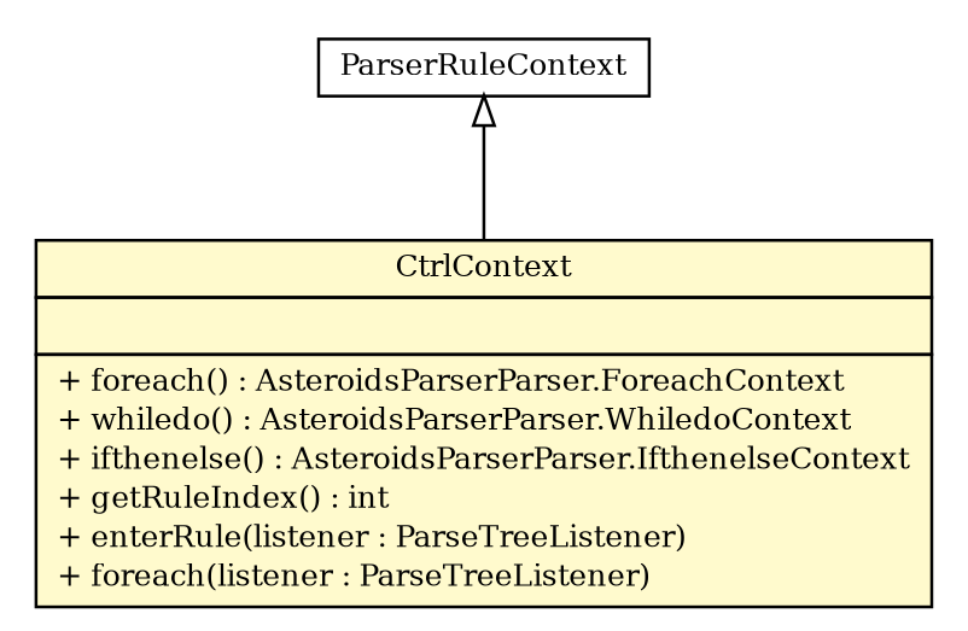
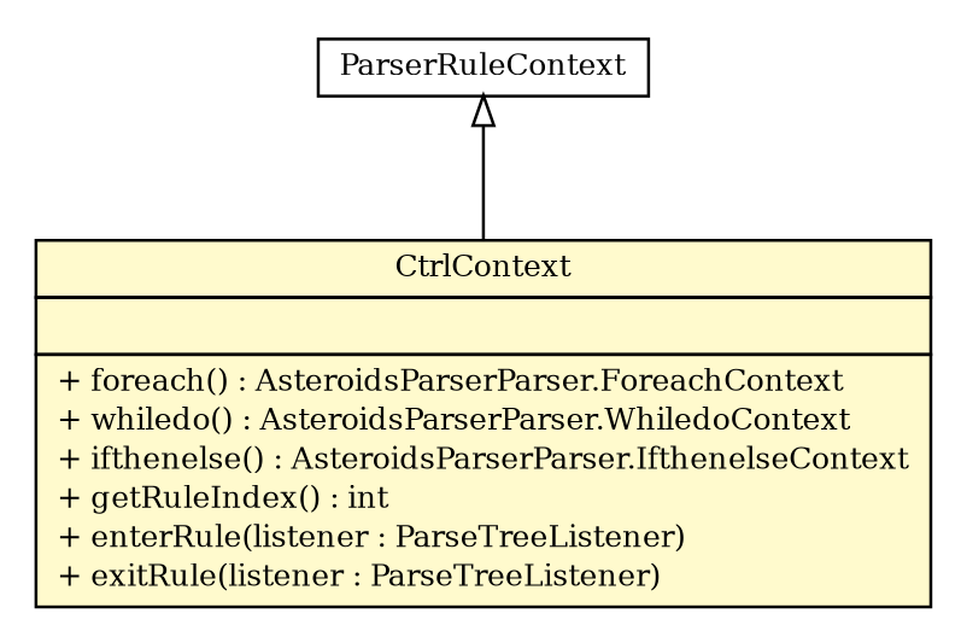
  digraph {
    nodesep=0.25
    ranksep=0.5
    fontname="DejaVu Serif"
    node [fontcolor=black fontname="DejaVu Serif" fontsize=10.0 shape=plaintext]
-   n1 [label=<<table title="model.programs.parsing.AsteroidsParserParser.CtrlContext" border="0" cellborder="1" cellspacing="0" cellpadding="2" port="p" bgcolor="lemonChiffon" href="./AsteroidsParserParser.CtrlContext.html"> 		<tr><td><table border="0" cellspacing="0" cellpadding="1"> <tr><td align="center" balign="center"> CtrlContext </td></tr> 		</table></td></tr> 		<tr><td><table border="0" cellspacing="0" cellpadding="1"> <tr><td align="left" balign="left">  </td></tr> 		</table></td></tr> 		<tr><td><table border="0" cellspacing="0" cellpadding="1"> <tr><td align="left" balign="left"> + foreach() : AsteroidsParserParser.ForeachContext </td></tr> <tr><td align="left" balign="left"> + whiledo() : AsteroidsParserParser.WhiledoContext </td></tr> <tr><td align="left" balign="left"> + ifthenelse() : AsteroidsParserParser.IfthenelseContext </td></tr> <tr><td align="left" balign="left"> + getRuleIndex() : int </td></tr> <tr><td align="left" balign="left"> + enterRule(listener : ParseTreeListener) </td></tr> <tr><td align="left" balign="left"> + foreach(listener : ParseTreeListener) </td></tr> 		</table></td></tr> 		</table>>]
+   n1 [label=<<table title="model.programs.parsing.AsteroidsParserParser.CtrlContext" border="0" cellborder="1" cellspacing="0" cellpadding="2" port="p" bgcolor="lemonChiffon" href="./AsteroidsParserParser.CtrlContext.html"> 		<tr><td><table border="0" cellspacing="0" cellpadding="1"> <tr><td align="center" balign="center"> CtrlContext </td></tr> 		</table></td></tr> 		<tr><td><table border="0" cellspacing="0" cellpadding="1"> <tr><td align="left" balign="left">  </td></tr> 		</table></td></tr> 		<tr><td><table border="0" cellspacing="0" cellpadding="1"> <tr><td align="left" balign="left"> + foreach() : AsteroidsParserParser.ForeachContext </td></tr> <tr><td align="left" balign="left"> + whiledo() : AsteroidsParserParser.WhiledoContext </td></tr> <tr><td align="left" balign="left"> + ifthenelse() : AsteroidsParserParser.IfthenelseContext </td></tr> <tr><td align="left" balign="left"> + getRuleIndex() : int </td></tr> <tr><td align="left" balign="left"> + enterRule(listener : ParseTreeListener) </td></tr> <tr><td align="left" balign="left"> + exitRule(listener : ParseTreeListener) </td></tr> 		</table></td></tr> 		</table>>]
    n2 [label=<<table title="ParserRuleContext" border="0" cellborder="1" cellspacing="0" cellpadding="2" port="p" href="http://java.sun.com/j2se/1.4.2/docs/api//ParserRuleContext.html"> 		<tr><td><table border="0" cellspacing="0" cellpadding="1"> <tr><td align="center" balign="center"> ParserRuleContext </td></tr> 		</table></td></tr> 		</table>>]
    n2 -> n1 [arrowtail=empty dir=back fontname="DejaVu Serif" fontsize=10 headport=p labelfontname=Helvetica labelfontsize=10 tailport=p]
  }
